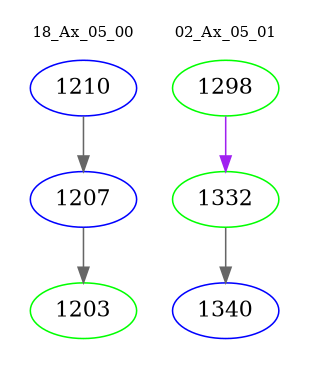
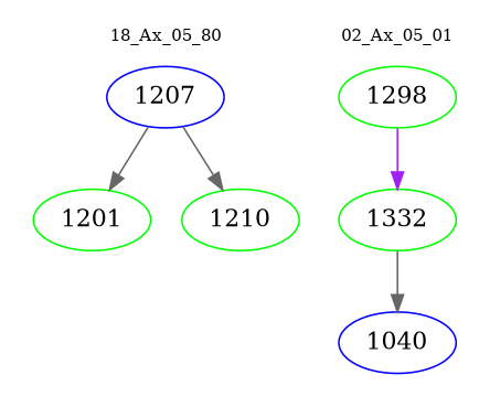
  digraph {
    node [color=blue]
    edge [color=gray40]
    n1 [label=1207]
-   n2 [color=green label=1203]
-   n3 [label=1210]
+   n2 [color=green label=1201]
+   n3 [color=green label=1210]
    n4 [color=green label=1332]
    n5 [color=green label=1298]
-   n6 [label=1340]
+   n6 [label=1040]
    subgraph cluster_1 {
      color=white
      fontsize=10
-     label="18_Ax_05_00"
+     label="18_Ax_05_80"
      n1
      n2
      n3
    }
    subgraph cluster_2 {
      color=white
      fontsize=10
      label="02_Ax_05_01"
      n4
      n5
      n6
    }
    n1 -> n2
-   n3 -> n1
+   n1 -> n3
    n4 -> n6
    n5 -> n4 [color=purple]
  }
